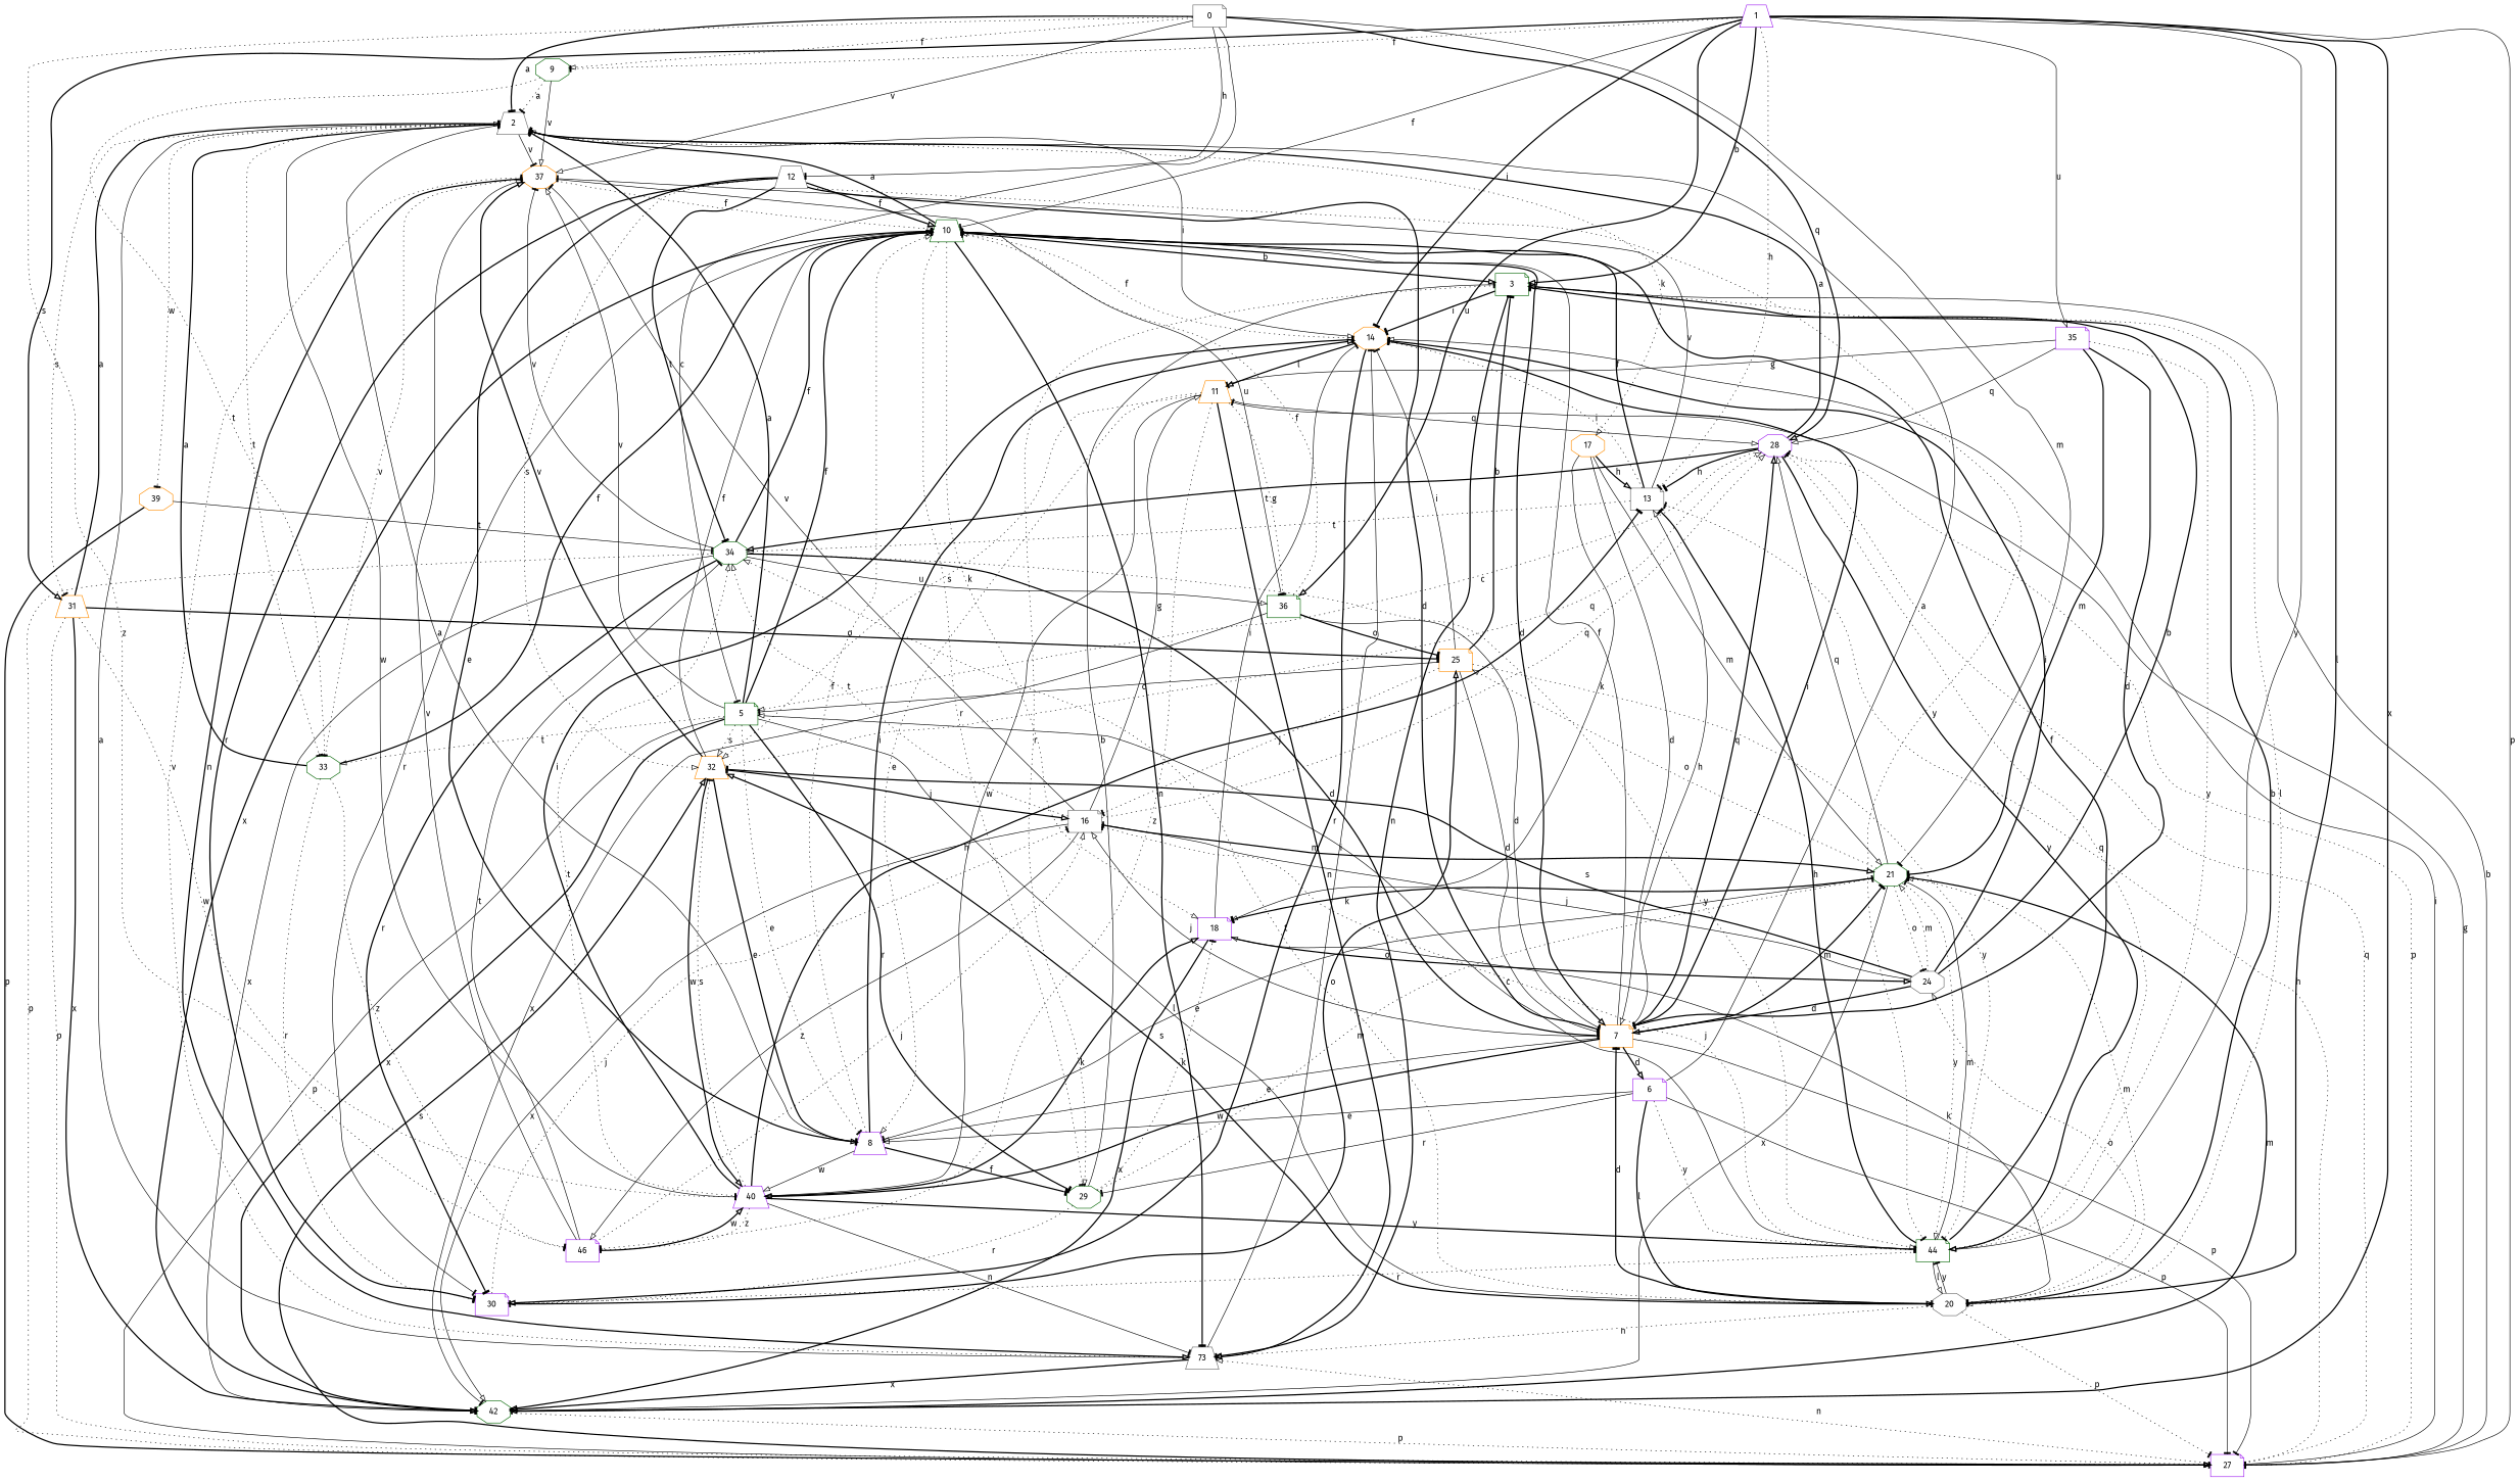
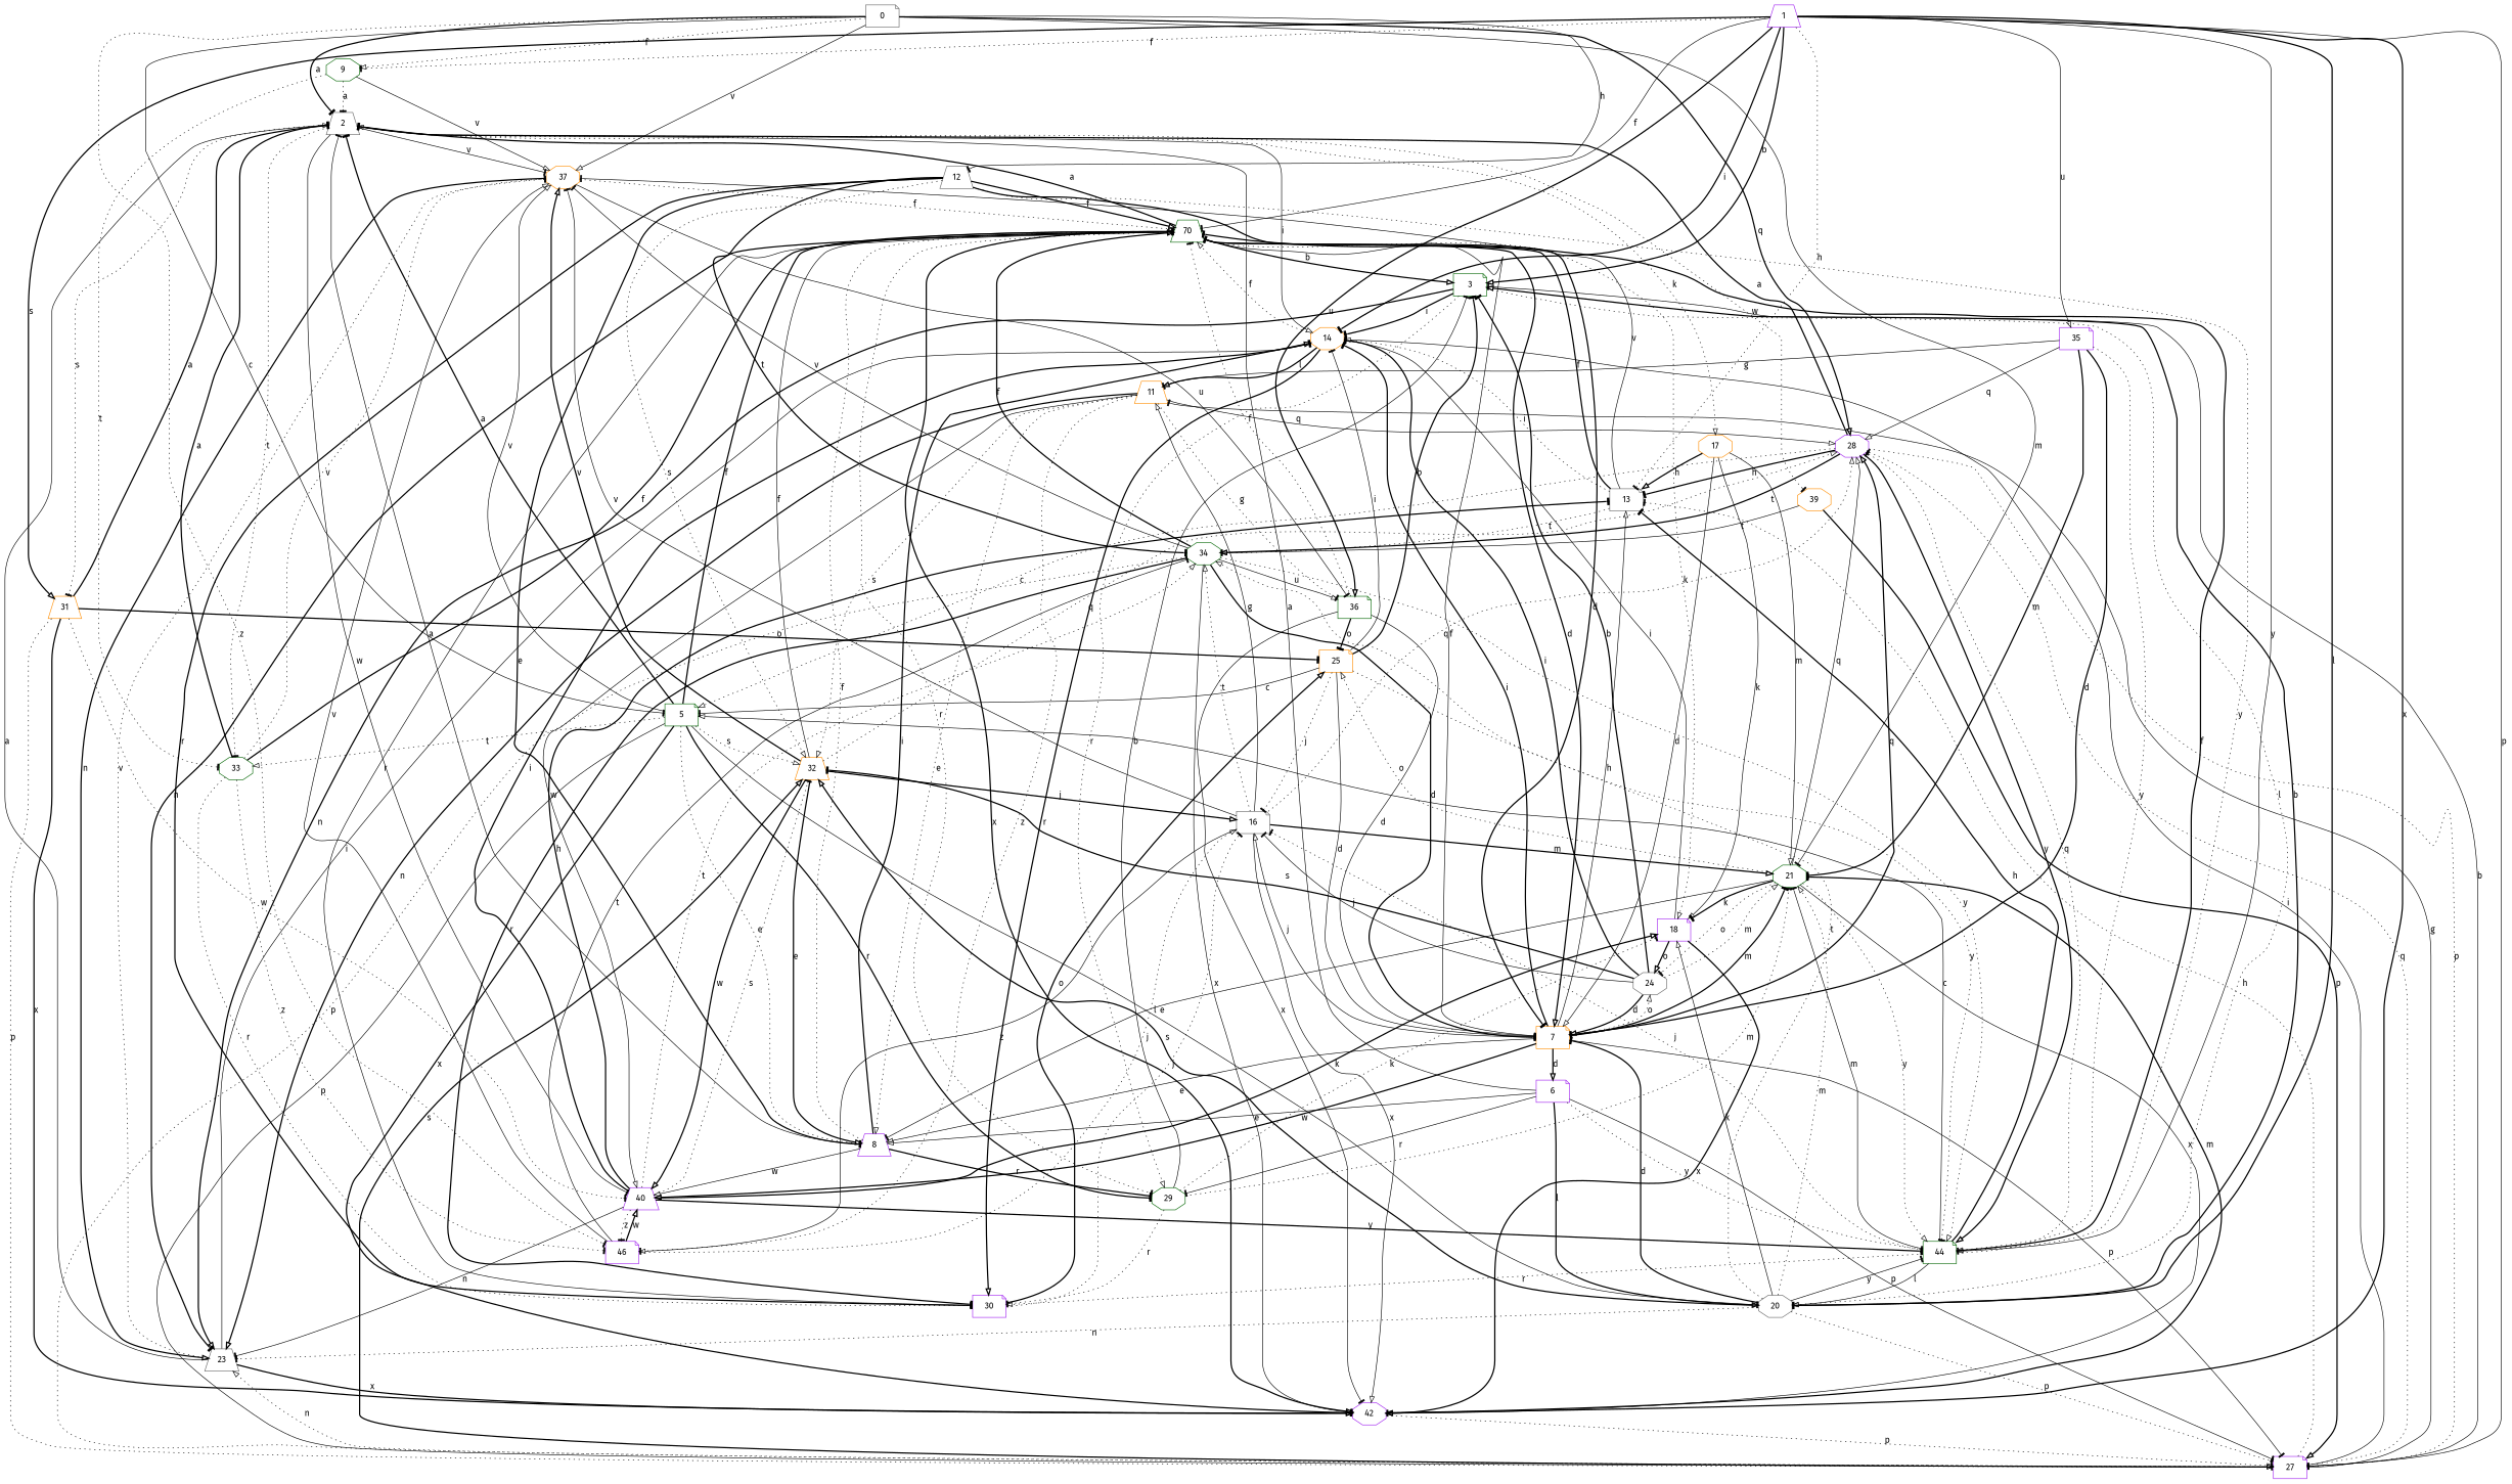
  strict digraph {
    fontname="Fira Sans"
    node [color=darkgreen fontname="Fira Sans" shape=note]
    edge [arrowhead=tee fontname="Fira Sans" style=bold]
    0 [color=gray40]
    2 [color=gray40 shape=trapezium]
    5
    9 [shape=octagon]
    12 [color=gray40 shape=trapezium]
    21 [shape=octagon]
    28 [color=purple shape=octagon]
    37 [color=darkorange shape=octagon]
    46 [color=purple]
    14 [color=darkorange shape=octagon]
    31 [color=darkorange shape=trapezium]
    17 [color=darkorange shape=octagon]
    33 [shape=octagon]
    39 [color=darkorange shape=octagon]
    40 [color=purple shape=trapezium]
-   10 [shape=trapezium]
+   10 [shape=trapezium label=70]
    20 [color=gray40 shape=octagon]
    27 [color=purple]
-   42 [shape=octagon]
+   42 [color=purple shape=octagon]
    29 [shape=octagon]
    8 [color=purple shape=trapezium]
    32 [color=darkorange shape=trapezium]
    44
    7 [color=darkorange]
    30 [color=purple]
    34 [shape=octagon]
    24 [color=gray40 shape=octagon]
    18 [color=purple]
    25 [color=darkorange]
    13 [color=gray40]
    36
-   23 [color=gray40 shape=trapezium label=73]
+   23 [color=gray40 shape=trapezium]
    16 [color=gray40]
    1 [color=purple shape=trapezium]
    3
    35 [color=purple]
    11 [color=darkorange shape=trapezium]
    6 [color=purple]
    0 -> 2 [label=a]
    0 -> 5 [label=c style=solid]
    0 -> 9 [arrowhead=onormal label=f style=dotted]
    0 -> 12 [label=h style=solid]
    0 -> 21 [label=m style=solid]
    0 -> 28 [arrowhead=onormal label=q]
    0 -> 37 [arrowhead=onormal label=v style=solid]
    0 -> 46 [label=z style=dotted]
    2 -> 37 [label=v style=solid]
    2 -> 14 [arrowhead=onormal label=i style=solid]
    2 -> 31 [label=s style=dotted]
    2 -> 17 [arrowhead=onormal label=k style=dotted]
    2 -> 33 [label=t style=dotted]
    2 -> 39 [label=w style=dotted]
    2 -> 40 [label=w style=solid]
    5 -> 2 [label=a]
    5 -> 37 [arrowhead=onormal label=v style=solid]
    5 -> 33 [arrowhead=onormal label=t style=dotted]
    5 -> 10 [label=f]
    5 -> 20 [label=l style=solid]
    5 -> 27 [label=p style=solid]
    5 -> 42 [label=x]
    5 -> 29 [label=r]
    5 -> 8 [label=e style=dotted]
    5 -> 32 [arrowhead=onormal label=s style=dotted]
    9 -> 2 [label=a style=dotted]
    9 -> 37 [arrowhead=onormal label=v style=solid]
    9 -> 33 [label=t style=dotted]
    12 -> 10 [arrowhead=onormal label=f]
    12 -> 8 [label=e]
    12 -> 32 [arrowhead=onormal label=s style=dotted]
    12 -> 44 [label=y style=dotted]
    12 -> 7 [label=d]
    12 -> 30 [label=r]
    12 -> 34 [label=t]
    21 -> 28 [arrowhead=onormal label=q style=solid]
    21 -> 42 [label=x style=solid]
    21 -> 8 [label=e style=solid]
    21 -> 44 [arrowhead=onormal label=y style=dotted]
    21 -> 24 [label=o style=dotted]
    21 -> 18 [label=k]
    21 -> 25 [arrowhead=onormal label=o style=dotted]
    28 -> 2 [label=a]
    28 -> 5 [arrowhead=onormal label=c style=dotted]
    28 -> 27 [label=p style=dotted]
    28 -> 44 [arrowhead=onormal label=y]
    28 -> 34 [arrowhead=onormal label=t]
    28 -> 13 [label=h]
    37 -> 10 [arrowhead=onormal label=f style=dotted]
    37 -> 36 [label=u style=solid]
    37 -> 23 [arrowhead=onormal label=n]
    46 -> 37 [arrowhead=onormal label=v style=solid]
    46 -> 40 [arrowhead=onormal label=w]
    46 -> 34 [label=t style=solid]
    46 -> 16 [arrowhead=onormal label=j style=dotted]
    14 -> 10 [arrowhead=onormal label=f style=dotted]
    14 -> 30 [arrowhead=onormal label=r]
    14 -> 11 [arrowhead=onormal label=l]
    31 -> 2 [label=a]
    31 -> 40 [label=w style=dotted]
    31 -> 27 [arrowhead=onormal label=p style=dotted]
    31 -> 42 [arrowhead=onormal label=x]
    31 -> 25 [label=o]
    17 -> 21 [arrowhead=onormal label=m style=solid]
    17 -> 7 [arrowhead=onormal label=d style=solid]
    17 -> 18 [arrowhead=onormal label=k style=solid]
    17 -> 13 [arrowhead=onormal label=h]
    33 -> 2 [label=a]
    33 -> 37 [label=v style=dotted]
    33 -> 46 [label=z style=dotted]
    33 -> 10 [label=f]
    33 -> 30 [label=r style=dotted]
    39 -> 27 [arrowhead=onormal label=p]
    39 -> 34 [label=t style=solid]
    40 -> 46 [label=z style=dotted]
    40 -> 14 [label=i]
    40 -> 32 [label=s style=dotted]
    40 -> 44 [label=y]
    40 -> 34 [arrowhead=onormal label=t style=dotted]
    40 -> 18 [arrowhead=onormal label=k]
    40 -> 13 [label=h]
    40 -> 23 [label=n style=solid]
    10 -> 2 [label=a]
    10 -> 42 [arrowhead=onormal label=x]
    10 -> 29 [label=r style=dotted]
    10 -> 7 [arrowhead=onormal label=d]
    10 -> 30 [label=r style=solid]
    10 -> 18 [arrowhead=onormal label=k style=dotted]
    10 -> 23 [label=n]
    10 -> 3 [arrowhead=onormal label=b]
    20 -> 21 [arrowhead=onormal label=m style=dotted]
    20 -> 27 [label=p style=dotted]
    20 -> 32 [arrowhead=onormal label=s]
    20 -> 44 [label=y style=solid]
    20 -> 7 [label=d]
    20 -> 34 [arrowhead=onormal label=t style=dotted]
    20 -> 18 [arrowhead=onormal label=k style=solid]
    20 -> 23 [label=n style=dotted]
    20 -> 3 [arrowhead=onormal label=b]
    27 -> 28 [label=q style=dotted]
    27 -> 14 [arrowhead=onormal label=i style=solid]
    27 -> 32 [arrowhead=onormal label=s]
    27 -> 13 [label=h style=dotted]
    27 -> 23 [arrowhead=onormal label=n style=dotted]
    27 -> 3 [label=b style=solid]
    27 -> 11 [label=g style=solid]
    42 -> 21 [label=m]
    42 -> 27 [arrowhead=onormal label=p style=dotted]
    29 -> 21 [label=m style=dotted]
    29 -> 30 [label=r style=dotted]
    29 -> 18 [label=k style=dotted]
    29 -> 3 [label=b style=solid]
    8 -> 2 [label=a style=solid]
    8 -> 14 [arrowhead=onormal label=i]
    8 -> 40 [arrowhead=onormal label=w style=solid]
    8 -> 10 [arrowhead=onormal label=f style=dotted]
-   8 -> 29 [label=f]
+   8 -> 29 [label=r]
    32 -> 28 [arrowhead=onormal label=q style=dotted]
    32 -> 37 [arrowhead=onormal label=v]
    32 -> 40 [arrowhead=onormal label=w]
    32 -> 10 [arrowhead=onormal label=f style=solid]
    32 -> 8 [arrowhead=onormal label=e]
    32 -> 16 [arrowhead=onormal label=j]
    44 -> 5 [arrowhead=onormal label=c style=solid]
    44 -> 21 [label=m style=solid]
    44 -> 28 [label=q style=dotted]
    44 -> 10 [label=f]
    44 -> 20 [arrowhead=onormal label=l style=solid]
    44 -> 30 [arrowhead=onormal label=r style=dotted]
    44 -> 13 [label=h]
    44 -> 16 [label=j style=dotted]
    7 -> 21 [label=m]
    7 -> 28 [arrowhead=onormal label=q]
    7 -> 14 [label=i]
    7 -> 40 [arrowhead=onormal label=w]
    7 -> 10 [label=f style=solid]
    7 -> 27 [label=p style=solid]
    7 -> 8 [arrowhead=onormal label=e style=solid]
-   20 -> 24 [arrowhead=onormal label=o style=dotted]
+   7 -> 24 [arrowhead=onormal label=o style=dotted]
    7 -> 13 [arrowhead=onormal label=h style=solid]
    7 -> 16 [arrowhead=onormal label=j style=solid]
    7 -> 6 [arrowhead=onormal label=d]
    30 -> 25 [arrowhead=onormal label=o]
    30 -> 16 [label=j style=dotted]
    34 -> 37 [label=v style=solid]
    34 -> 10 [arrowhead=onormal label=f]
    34 -> 27 [arrowhead=onormal label=p style=dotted]
    34 -> 42 [label=x style=solid]
    34 -> 44 [arrowhead=onormal label=y style=dotted]
    34 -> 7 [label=d]
    34 -> 30 [label=r]
    34 -> 36 [arrowhead=onormal label=u style=solid]
    24 -> 21 [arrowhead=onormal label=m style=dotted]
    24 -> 14 [label=i]
    24 -> 32 [label=s]
    24 -> 7 [arrowhead=onormal label=d]
    24 -> 16 [label=j style=solid]
    24 -> 3 [label=b]
    18 -> 14 [label=i style=solid]
    18 -> 42 [arrowhead=onormal label=x]
    18 -> 24 [arrowhead=onormal label=o]
    25 -> 5 [label=c style=solid]
    25 -> 14 [label=i style=solid]
    25 -> 44 [label=y style=dotted]
    25 -> 7 [label=d style=solid]
    25 -> 16 [label=j style=dotted]
    25 -> 3 [label=b]
    13 -> 37 [label=v style=solid]
    13 -> 14 [label=i style=dotted]
    13 -> 10 [label=f]
    13 -> 34 [arrowhead=onormal label=t style=dotted]
    36 -> 10 [label=f style=dotted]
    36 -> 42 [label=x style=solid]
    36 -> 7 [label=d style=solid]
    36 -> 25 [label=o]
    23 -> 2 [arrowhead=onormal label=a style=solid]
    23 -> 37 [label=v style=dotted]
    23 -> 14 [label=i style=solid]
    23 -> 42 [arrowhead=onormal label=x]
    16 -> 21 [arrowhead=onormal label=m]
    16 -> 28 [arrowhead=onormal label=q style=dotted]
    16 -> 37 [label=v style=solid]
    16 -> 46 [arrowhead=onormal label=z style=solid]
    16 -> 42 [arrowhead=onormal label=x style=solid]
    16 -> 34 [arrowhead=onormal label=t style=dotted]
    16 -> 11 [arrowhead=onormal label=g style=solid]
    1 -> 9 [label=f style=dotted]
    1 -> 14 [label=i]
    1 -> 31 [arrowhead=onormal label=s]
    1 -> 10 [label=f style=solid]
    1 -> 20 [label=l]
    1 -> 27 [label=p style=solid]
    1 -> 42 [arrowhead=onormal label=x]
    1 -> 44 [arrowhead=onormal label=y style=solid]
    1 -> 13 [label=h style=dotted]
    1 -> 36 [arrowhead=onormal label=u]
    1 -> 3 [arrowhead=onormal label=b]
    1 -> 35 [arrowhead=onormal label=u style=solid]
    3 -> 14 [label=i]
    3 -> 20 [arrowhead=onormal label=l style=dotted]
    3 -> 29 [arrowhead=onormal label=r style=dotted]
    3 -> 23 [arrowhead=onormal label=n]
    35 -> 21 [label=m]
    35 -> 28 [arrowhead=onormal label=q style=solid]
    35 -> 44 [arrowhead=onormal label=y style=dotted]
    35 -> 7 [label=d]
    35 -> 11 [label=g style=solid]
    11 -> 28 [arrowhead=onormal label=q style=solid]
    11 -> 46 [label=z style=dotted]
    11 -> 40 [arrowhead=onormal label=w style=solid]
    11 -> 8 [arrowhead=onormal label=e style=dotted]
    11 -> 32 [arrowhead=onormal label=s style=dotted]
    11 -> 36 [label=g style=dotted]
    11 -> 23 [arrowhead=onormal label=n]
    6 -> 2 [arrowhead=onormal label=a style=solid]
    6 -> 20 [arrowhead=onormal label=l]
    6 -> 27 [label=p style=solid]
    6 -> 29 [label=r style=solid]
    6 -> 8 [arrowhead=onormal label=e style=solid]
    6 -> 44 [label=y style=dotted]
  }
